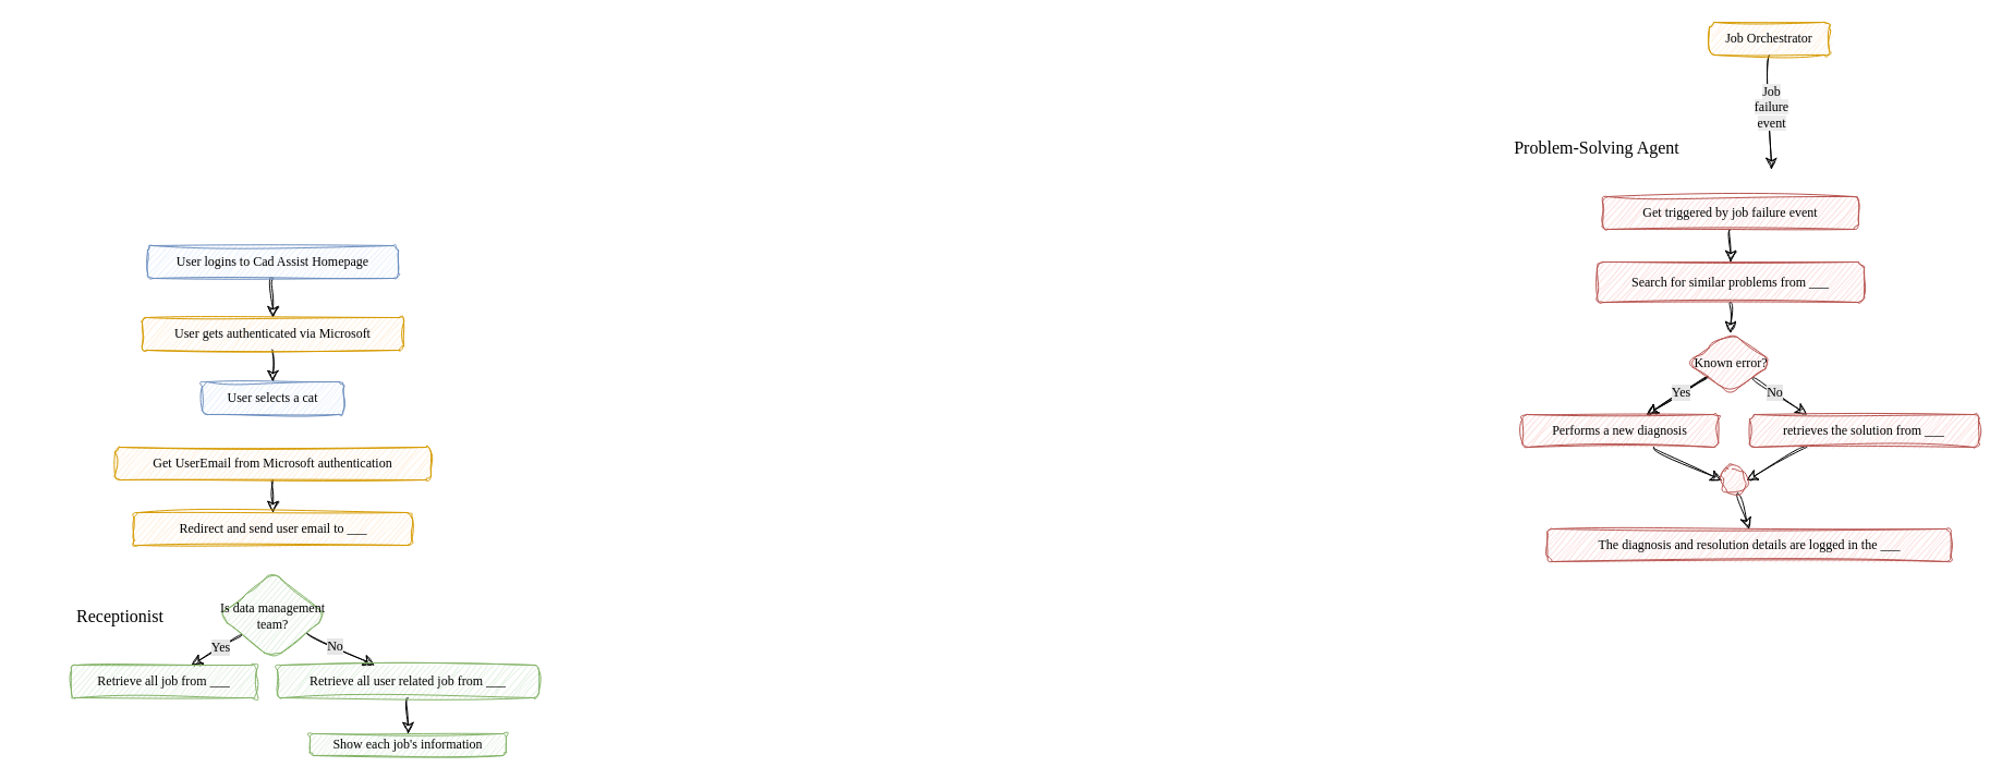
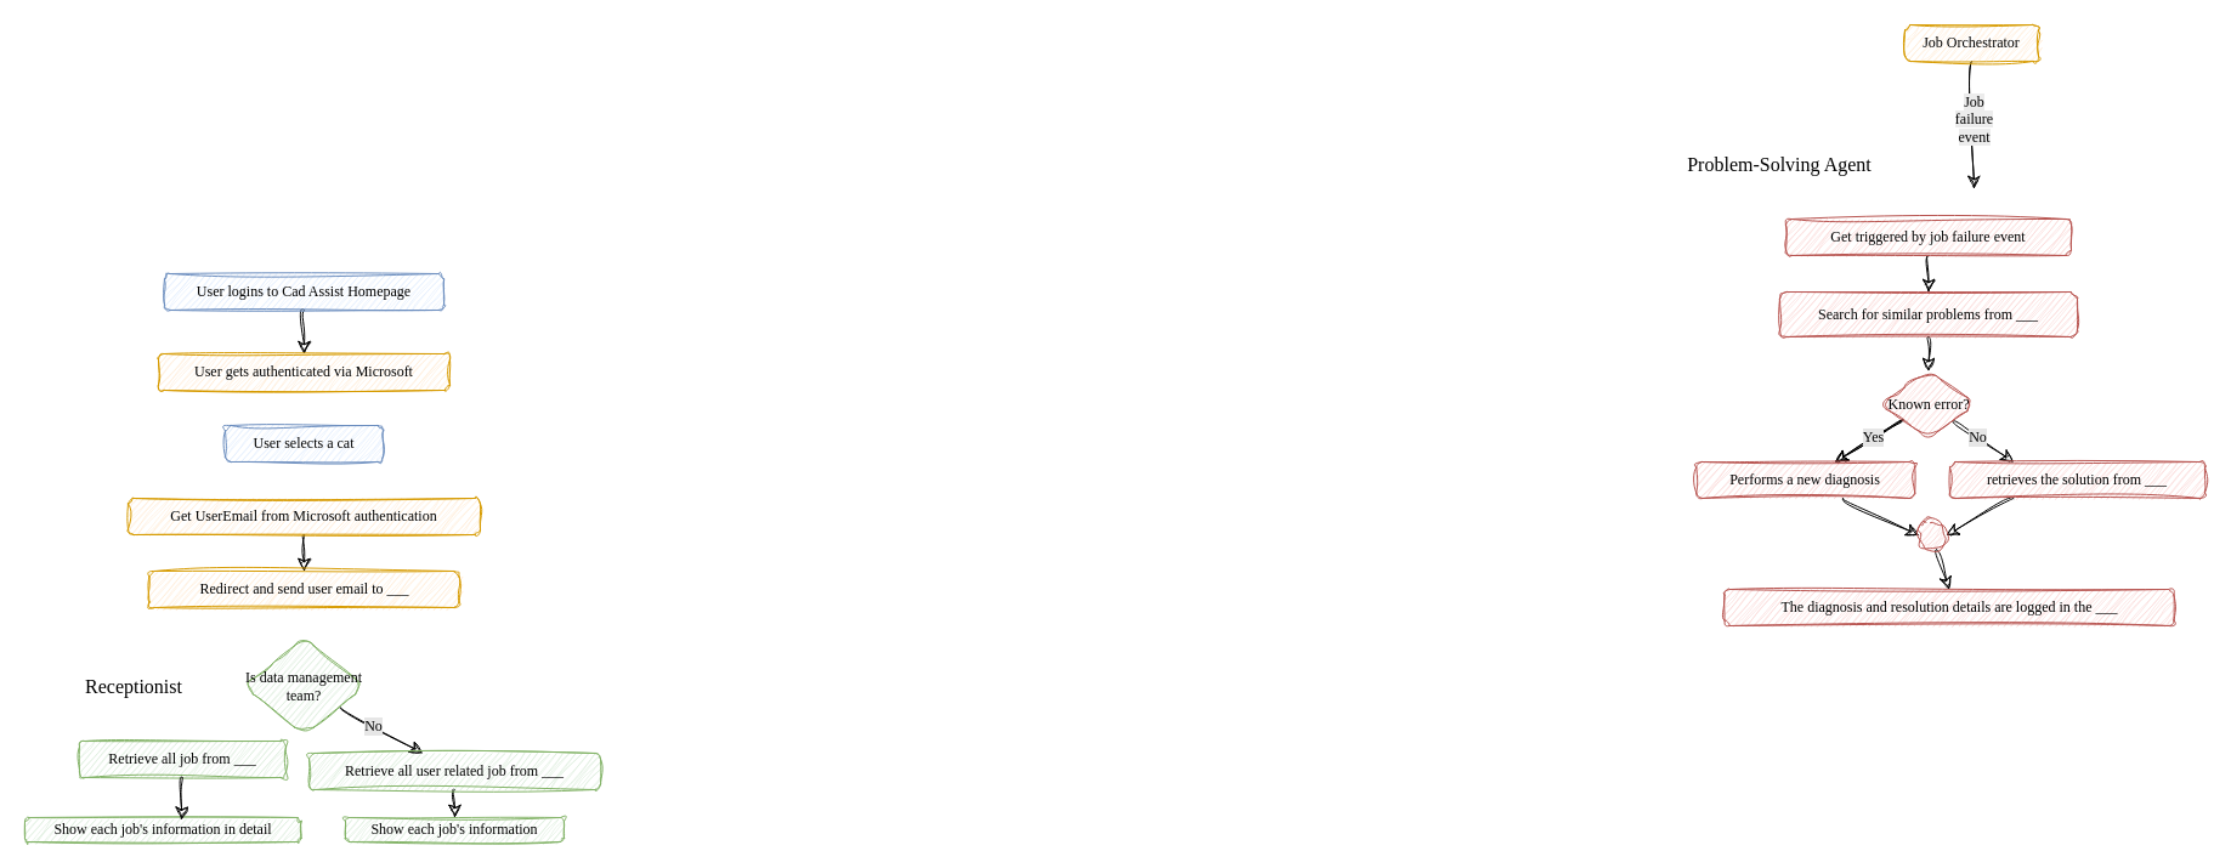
  <mxCell id="0" />
  <mxCell id="1" parent="0" />
  <mxCell id="2" value="" style="edgeStyle=none;curved=1;rounded=0;sketch=1;hachureGap=4;jiggle=2;curveFitting=1;orthogonalLoop=1;jettySize=auto;html=1;fontFamily=Architects Daughter;fontSource=https%3A%2F%2Ffonts.googleapis.com%2Fcss%3Ffamily%3DArchitects%2BDaughter;fontSize=12;startSize=8;endSize=8;" edge="1" parent="1" source="3" target="5"><mxGeometry relative="1" as="geometry" /></mxCell>
  <mxCell id="3" value="User logins to Cad Assist Homepage" style="rounded=1;whiteSpace=wrap;html=1;sketch=1;hachureGap=4;jiggle=2;curveFitting=1;fontFamily=Architects Daughter;fontSource=https%3A%2F%2Ffonts.googleapis.com%2Fcss%3Ffamily%3DArchitects%2BDaughter;fillColor=#dae8fc;strokeColor=#6c8ebf;" vertex="1" parent="1"><mxGeometry x="135" y="225" width="230" height="30" as="geometry" /></mxCell>
- <mxCell id="4" value="" style="edgeStyle=none;curved=1;rounded=0;sketch=1;hachureGap=4;jiggle=2;curveFitting=1;orthogonalLoop=1;jettySize=auto;html=1;fontFamily=Architects Daughter;fontSource=https%3A%2F%2Ffonts.googleapis.com%2Fcss%3Ffamily%3DArchitects%2BDaughter;fontSize=12;startSize=8;endSize=8;" edge="1" parent="1" source="5" target="6"><mxGeometry relative="1" as="geometry" /></mxCell>
  <mxCell id="5" value="User gets authenticated via Microsoft" style="rounded=1;whiteSpace=wrap;html=1;sketch=1;hachureGap=4;jiggle=2;curveFitting=1;fontFamily=Architects Daughter;fontSource=https%3A%2F%2Ffonts.googleapis.com%2Fcss%3Ffamily%3DArchitects%2BDaughter;fillColor=#ffe6cc;strokeColor=#d79b00;" vertex="1" parent="1"><mxGeometry x="130" y="291" width="240" height="30" as="geometry" /></mxCell>
  <mxCell id="6" value="User selects a cat" style="rounded=1;whiteSpace=wrap;html=1;sketch=1;hachureGap=4;jiggle=2;curveFitting=1;fontFamily=Architects Daughter;fontSource=https%3A%2F%2Ffonts.googleapis.com%2Fcss%3Ffamily%3DArchitects%2BDaughter;fillColor=#dae8fc;strokeColor=#6c8ebf;" vertex="1" parent="1"><mxGeometry x="185" y="350" width="130" height="30" as="geometry" /></mxCell>
  <mxCell id="7" value="" style="edgeStyle=none;curved=1;rounded=0;sketch=1;hachureGap=4;jiggle=2;curveFitting=1;orthogonalLoop=1;jettySize=auto;html=1;fontFamily=Architects Daughter;fontSource=https%3A%2F%2Ffonts.googleapis.com%2Fcss%3Ffamily%3DArchitects%2BDaughter;fontSize=12;startSize=8;endSize=8;" edge="1" parent="1" source="8" target="9"><mxGeometry relative="1" as="geometry" /></mxCell>
  <mxCell id="8" value="Get UserEmail from Microsoft authentication" style="rounded=1;whiteSpace=wrap;html=1;sketch=1;hachureGap=4;jiggle=2;curveFitting=1;fontFamily=Architects Daughter;fontSource=https%3A%2F%2Ffonts.googleapis.com%2Fcss%3Ffamily%3DArchitects%2BDaughter;fillColor=#ffe6cc;strokeColor=#d79b00;" vertex="1" parent="1"><mxGeometry x="105" y="410" width="290" height="30" as="geometry" /></mxCell>
  <mxCell id="9" value="Redirect and send user email to ___" style="rounded=1;whiteSpace=wrap;html=1;sketch=1;hachureGap=4;jiggle=2;curveFitting=1;fontFamily=Architects Daughter;fontSource=https%3A%2F%2Ffonts.googleapis.com%2Fcss%3Ffamily%3DArchitects%2BDaughter;fillColor=#ffe6cc;strokeColor=#d79b00;" vertex="1" parent="1"><mxGeometry x="122.5" y="470" width="255" height="30" as="geometry" /></mxCell>
  <mxCell id="10" value="" style="endArrow=classic;html=1;rounded=0;sketch=1;hachureGap=4;jiggle=2;curveFitting=1;fontFamily=Architects Daughter;fontSource=https%3A%2F%2Ffonts.googleapis.com%2Fcss%3Ffamily%3DArchitects%2BDaughter;fontSize=12;startSize=8;endSize=8;curved=1;exitX=0.5;exitY=1;exitDx=0;exitDy=0;" edge="1" parent="1" source="12"><mxGeometry width="50" height="50" relative="1" as="geometry"><mxPoint x="1625" y="70" as="sourcePoint" /><mxPoint x="1625" y="155" as="targetPoint" /></mxGeometry></mxCell>
  <mxCell id="11" value="&lt;span style=&quot;text-wrap-mode: wrap; background-color: rgb(236, 236, 236);&quot;&gt;Job failure event&lt;/span&gt;" style="edgeLabel;html=1;align=center;verticalAlign=middle;resizable=0;points=[];fontSize=12;sketch=1;hachureGap=4;jiggle=2;curveFitting=1;fontFamily=Architects Daughter;fontSource=https%3A%2F%2Ffonts.googleapis.com%2Fcss%3Ffamily%3DArchitects%2BDaughter;" vertex="1" connectable="0" parent="10"><mxGeometry x="0.082" y="2" relative="1" as="geometry"><mxPoint x="-2" y="-9" as="offset" /></mxGeometry></mxCell>
  <mxCell id="12" value="Job Orchestrator" style="rounded=1;whiteSpace=wrap;html=1;sketch=1;hachureGap=4;jiggle=2;curveFitting=1;fontFamily=Architects Daughter;fontSource=https%3A%2F%2Ffonts.googleapis.com%2Fcss%3Ffamily%3DArchitects%2BDaughter;fillColor=#ffe6cc;strokeColor=#d79b00;" vertex="1" parent="1"><mxGeometry x="1568" y="20" width="110" height="30" as="geometry" /></mxCell>
  <mxCell id="13" value="Problem-Solving Agent" style="text;html=1;whiteSpace=wrap;strokeColor=none;fillColor=none;align=center;verticalAlign=middle;rounded=0;fontSize=16;fontFamily=Architects Daughter;fontSource=https%3A%2F%2Ffonts.googleapis.com%2Fcss%3Ffamily%3DArchitects%2BDaughter;" vertex="1" parent="1"><mxGeometry x="1375" y="120" width="180" height="30" as="geometry" /></mxCell>
  <mxCell id="14" style="edgeStyle=none;curved=1;rounded=0;sketch=1;hachureGap=4;jiggle=2;curveFitting=1;orthogonalLoop=1;jettySize=auto;html=1;entryX=0.5;entryY=0;entryDx=0;entryDy=0;fontFamily=Architects Daughter;fontSource=https%3A%2F%2Ffonts.googleapis.com%2Fcss%3Ffamily%3DArchitects%2BDaughter;fontSize=12;startSize=8;endSize=8;" edge="1" parent="1" source="15" target="17"><mxGeometry relative="1" as="geometry" /></mxCell>
  <mxCell id="15" value="Get triggered by job failure event" style="rounded=1;whiteSpace=wrap;html=1;sketch=1;hachureGap=4;jiggle=2;curveFitting=1;fontFamily=Architects Daughter;fontSource=https%3A%2F%2Ffonts.googleapis.com%2Fcss%3Ffamily%3DArchitects%2BDaughter;fillColor=#f8cecc;strokeColor=#b85450;" vertex="1" parent="1"><mxGeometry x="1470" y="180" width="235" height="30" as="geometry" /></mxCell>
  <mxCell id="16" value="" style="edgeStyle=none;curved=1;rounded=0;sketch=1;hachureGap=4;jiggle=2;curveFitting=1;orthogonalLoop=1;jettySize=auto;html=1;fontFamily=Architects Daughter;fontSource=https%3A%2F%2Ffonts.googleapis.com%2Fcss%3Ffamily%3DArchitects%2BDaughter;fontSize=12;startSize=8;endSize=8;" edge="1" parent="1" source="17" target="23"><mxGeometry relative="1" as="geometry" /></mxCell>
  <mxCell id="17" value="Search for similar problems from ___" style="rounded=1;whiteSpace=wrap;html=1;sketch=1;hachureGap=4;jiggle=2;curveFitting=1;fontFamily=Architects Daughter;fontSource=https%3A%2F%2Ffonts.googleapis.com%2Fcss%3Ffamily%3DArchitects%2BDaughter;fillColor=#f8cecc;strokeColor=#b85450;" vertex="1" parent="1"><mxGeometry x="1465" y="240" width="245" height="37" as="geometry" /></mxCell>
  <mxCell id="18" value="" style="edgeStyle=none;curved=1;rounded=0;sketch=1;hachureGap=4;jiggle=2;curveFitting=1;orthogonalLoop=1;jettySize=auto;html=1;fontFamily=Architects Daughter;fontSource=https%3A%2F%2Ffonts.googleapis.com%2Fcss%3Ffamily%3DArchitects%2BDaughter;fontSize=12;startSize=8;endSize=8;" edge="1" parent="1" source="23" target="25"><mxGeometry relative="1" as="geometry" /></mxCell>
  <mxCell id="19" value="" style="edgeStyle=none;curved=1;rounded=0;sketch=1;hachureGap=4;jiggle=2;curveFitting=1;orthogonalLoop=1;jettySize=auto;html=1;fontFamily=Architects Daughter;fontSource=https%3A%2F%2Ffonts.googleapis.com%2Fcss%3Ffamily%3DArchitects%2BDaughter;fontSize=12;startSize=8;endSize=8;" edge="1" parent="1" source="23" target="25"><mxGeometry relative="1" as="geometry" /></mxCell>
  <mxCell id="20" value="Yes" style="edgeLabel;html=1;align=center;verticalAlign=middle;resizable=0;points=[];fontSize=12;sketch=1;hachureGap=4;jiggle=2;curveFitting=1;fontFamily=Architects Daughter;fontSource=https%3A%2F%2Ffonts.googleapis.com%2Fcss%3Ffamily%3DArchitects%2BDaughter;labelBorderColor=none;labelBackgroundColor=#E6E6E6;" vertex="1" connectable="0" parent="19"><mxGeometry x="-0.11" relative="1" as="geometry"><mxPoint y="-1" as="offset" /></mxGeometry></mxCell>
  <mxCell id="21" value="" style="edgeStyle=none;curved=1;rounded=0;sketch=1;hachureGap=4;jiggle=2;curveFitting=1;orthogonalLoop=1;jettySize=auto;html=1;fontFamily=Architects Daughter;fontSource=https%3A%2F%2Ffonts.googleapis.com%2Fcss%3Ffamily%3DArchitects%2BDaughter;fontSize=12;startSize=8;endSize=8;entryX=0.25;entryY=0;entryDx=0;entryDy=0;" edge="1" parent="1" source="23" target="27"><mxGeometry relative="1" as="geometry" /></mxCell>
  <mxCell id="22" value="No" style="edgeLabel;html=1;align=center;verticalAlign=middle;resizable=0;points=[];fontSize=12;sketch=1;hachureGap=4;jiggle=2;curveFitting=1;fontFamily=Architects Daughter;fontSource=https%3A%2F%2Ffonts.googleapis.com%2Fcss%3Ffamily%3DArchitects%2BDaughter;labelBackgroundColor=#E6E6E6;" vertex="1" connectable="0" parent="21"><mxGeometry x="0.079" relative="1" as="geometry"><mxPoint x="-7" y="-5" as="offset" /></mxGeometry></mxCell>
  <mxCell id="23" value="Known error?" style="rhombus;whiteSpace=wrap;html=1;fontFamily=Architects Daughter;fillColor=#f8cecc;strokeColor=#b85450;rounded=1;sketch=1;hachureGap=4;jiggle=2;curveFitting=1;fontSource=https%3A%2F%2Ffonts.googleapis.com%2Fcss%3Ffamily%3DArchitects%2BDaughter;" vertex="1" parent="1"><mxGeometry x="1547.5" y="305" width="80" height="55" as="geometry" /></mxCell>
  <mxCell id="24" style="edgeStyle=none;curved=1;rounded=0;sketch=1;hachureGap=4;jiggle=2;curveFitting=1;orthogonalLoop=1;jettySize=auto;html=1;fontFamily=Architects Daughter;fontSource=https%3A%2F%2Ffonts.googleapis.com%2Fcss%3Ffamily%3DArchitects%2BDaughter;fontSize=12;startSize=8;endSize=8;entryX=0;entryY=0.5;entryDx=0;entryDy=0;" edge="1" parent="1" source="25" target="30"><mxGeometry relative="1" as="geometry"><mxPoint x="1605" y="530" as="targetPoint" /></mxGeometry></mxCell>
  <mxCell id="25" value="Performs a new diagnosis" style="whiteSpace=wrap;html=1;fontFamily=Architects Daughter;fillColor=#f8cecc;strokeColor=#b85450;rounded=1;sketch=1;hachureGap=4;jiggle=2;curveFitting=1;fontSource=https%3A%2F%2Ffonts.googleapis.com%2Fcss%3Ffamily%3DArchitects%2BDaughter;" vertex="1" parent="1"><mxGeometry x="1396.25" y="380" width="180" height="30" as="geometry" /></mxCell>
  <mxCell id="26" value="" style="edgeStyle=none;curved=1;rounded=0;sketch=1;hachureGap=4;jiggle=2;curveFitting=1;orthogonalLoop=1;jettySize=auto;html=1;fontFamily=Architects Daughter;fontSource=https%3A%2F%2Ffonts.googleapis.com%2Fcss%3Ffamily%3DArchitects%2BDaughter;fontSize=12;startSize=8;endSize=8;entryX=1;entryY=0.5;entryDx=0;entryDy=0;exitX=0.25;exitY=1;exitDx=0;exitDy=0;" edge="1" parent="1" source="27" target="30"><mxGeometry relative="1" as="geometry"><mxPoint x="1635" y="493" as="targetPoint" /></mxGeometry></mxCell>
  <mxCell id="27" value="retrieves the solution from ___" style="whiteSpace=wrap;html=1;fontFamily=Architects Daughter;fillColor=#f8cecc;strokeColor=#b85450;rounded=1;sketch=1;hachureGap=4;jiggle=2;curveFitting=1;fontSource=https%3A%2F%2Ffonts.googleapis.com%2Fcss%3Ffamily%3DArchitects%2BDaughter;" vertex="1" parent="1"><mxGeometry x="1605" y="380" width="210" height="30" as="geometry" /></mxCell>
  <mxCell id="28" value="&lt;span style=&quot;text-align: left;&quot;&gt;The diagnosis and resolution details are logged in the ___&lt;/span&gt;" style="whiteSpace=wrap;html=1;fontFamily=Architects Daughter;fillColor=#f8cecc;strokeColor=#b85450;rounded=1;sketch=1;hachureGap=4;jiggle=2;curveFitting=1;fontSource=https%3A%2F%2Ffonts.googleapis.com%2Fcss%3Ffamily%3DArchitects%2BDaughter;" vertex="1" parent="1"><mxGeometry x="1419.5" y="485" width="370" height="30" as="geometry" /></mxCell>
  <mxCell id="29" style="edgeStyle=none;curved=1;rounded=0;sketch=1;hachureGap=4;jiggle=2;curveFitting=1;orthogonalLoop=1;jettySize=auto;html=1;entryX=0.5;entryY=0;entryDx=0;entryDy=0;fontFamily=Architects Daughter;fontSource=https%3A%2F%2Ffonts.googleapis.com%2Fcss%3Ffamily%3DArchitects%2BDaughter;fontSize=12;startSize=8;endSize=8;" edge="1" parent="1" source="30" target="28"><mxGeometry relative="1" as="geometry" /></mxCell>
  <mxCell id="30" value="" style="ellipse;whiteSpace=wrap;html=1;fontFamily=Architects Daughter;fillColor=#f8cecc;strokeColor=#b85450;rounded=1;sketch=1;hachureGap=4;jiggle=2;curveFitting=1;fontSource=https%3A%2F%2Ffonts.googleapis.com%2Fcss%3Ffamily%3DArchitects%2BDaughter;" vertex="1" parent="1"><mxGeometry x="1579.5" y="428" width="22.5" height="25" as="geometry" /></mxCell>
  <mxCell id="31" value="Receptionist" style="text;html=1;whiteSpace=wrap;strokeColor=none;fillColor=none;align=center;verticalAlign=middle;rounded=0;fontSize=16;fontFamily=Architects Daughter;fontSource=https%3A%2F%2Ffonts.googleapis.com%2Fcss%3Ffamily%3DArchitects%2BDaughter;" vertex="1" parent="1"><mxGeometry x="20" y="550" width="180" height="30" as="geometry" /></mxCell>
- <mxCell id="32" value="" style="edgeStyle=none;curved=1;rounded=0;sketch=1;hachureGap=4;jiggle=2;curveFitting=1;orthogonalLoop=1;jettySize=auto;html=1;fontFamily=Architects Daughter;fontSource=https%3A%2F%2Ffonts.googleapis.com%2Fcss%3Ffamily%3DArchitects%2BDaughter;fontSize=12;startSize=8;endSize=8;" edge="1" parent="1" source="36" target="37"><mxGeometry relative="1" as="geometry" /></mxCell>
- <mxCell id="33" value="Yes" style="edgeLabel;html=1;align=center;verticalAlign=middle;resizable=0;points=[];fontSize=12;sketch=1;hachureGap=4;jiggle=2;curveFitting=1;fontFamily=Architects Daughter;fontSource=https%3A%2F%2Ffonts.googleapis.com%2Fcss%3Ffamily%3DArchitects%2BDaughter;labelBackgroundColor=#E6E6E6;" vertex="1" connectable="0" parent="32"><mxGeometry x="-0.132" y="-1" relative="1" as="geometry"><mxPoint as="offset" /></mxGeometry></mxCell>
  <mxCell id="34" value="" style="edgeStyle=none;curved=1;rounded=0;sketch=1;hachureGap=4;jiggle=2;curveFitting=1;orthogonalLoop=1;jettySize=auto;html=1;fontFamily=Architects Daughter;fontSource=https%3A%2F%2Ffonts.googleapis.com%2Fcss%3Ffamily%3DArchitects%2BDaughter;fontSize=12;startSize=8;endSize=8;" edge="1" parent="1" source="36" target="39"><mxGeometry relative="1" as="geometry" /></mxCell>
  <mxCell id="35" value="No" style="edgeLabel;html=1;align=center;verticalAlign=middle;resizable=0;points=[];fontSize=12;sketch=1;hachureGap=4;jiggle=2;curveFitting=1;fontFamily=Architects Daughter;fontSource=https%3A%2F%2Ffonts.googleapis.com%2Fcss%3Ffamily%3DArchitects%2BDaughter;labelBackgroundColor=#E6E6E6;" vertex="1" connectable="0" parent="34"><mxGeometry x="-0.241" y="-1" relative="1" as="geometry"><mxPoint x="2" as="offset" /></mxGeometry></mxCell>
  <mxCell id="36" value="Is data management team?" style="rhombus;whiteSpace=wrap;html=1;fontFamily=Architects Daughter;fillColor=#d5e8d4;strokeColor=#82b366;rounded=1;sketch=1;hachureGap=4;jiggle=2;curveFitting=1;fontSource=https%3A%2F%2Ffonts.googleapis.com%2Fcss%3Ffamily%3DArchitects%2BDaughter;" vertex="1" parent="1"><mxGeometry x="200" y="525" width="100" height="80" as="geometry" /></mxCell>
  <mxCell id="37" value="Retrieve all job from ___" style="whiteSpace=wrap;html=1;fontFamily=Architects Daughter;fillColor=#d5e8d4;strokeColor=#82b366;rounded=1;sketch=1;hachureGap=4;jiggle=2;curveFitting=1;fontSource=https%3A%2F%2Ffonts.googleapis.com%2Fcss%3Ffamily%3DArchitects%2BDaughter;" vertex="1" parent="1"><mxGeometry x="65" y="610" width="170" height="30" as="geometry" /></mxCell>
  <mxCell id="38" style="edgeStyle=none;curved=1;rounded=0;sketch=1;hachureGap=4;jiggle=2;curveFitting=1;orthogonalLoop=1;jettySize=auto;html=1;entryX=0.5;entryY=0;entryDx=0;entryDy=0;fontFamily=Architects Daughter;fontSource=https%3A%2F%2Ffonts.googleapis.com%2Fcss%3Ffamily%3DArchitects%2BDaughter;fontSize=12;startSize=8;endSize=8;" edge="1" parent="1" source="39" target="40"><mxGeometry relative="1" as="geometry" /></mxCell>
- <mxCell id="39" value="Retrieve all user related job from ___" style="whiteSpace=wrap;html=1;fontFamily=Architects Daughter;fillColor=#d5e8d4;strokeColor=#82b366;rounded=1;sketch=1;hachureGap=4;jiggle=2;curveFitting=1;fontSource=https%3A%2F%2Ffonts.googleapis.com%2Fcss%3Ffamily%3DArchitects%2BDaughter;" vertex="1" parent="1"><mxGeometry x="254" y="610" width="240" height="30" as="geometry" /></mxCell>
+ <mxCell id="39" value="Retrieve all user related job from ___" style="whiteSpace=wrap;html=1;fontFamily=Architects Daughter;fillColor=#d5e8d4;strokeColor=#82b366;rounded=1;sketch=1;hachureGap=4;jiggle=2;curveFitting=1;fontSource=https%3A%2F%2Ffonts.googleapis.com%2Fcss%3Ffamily%3DArchitects%2BDaughter;" vertex="1" parent="1"><mxGeometry x="254" y="620" width="240" height="30" as="geometry" /></mxCell>
  <mxCell id="40" value="Show each job's information" style="whiteSpace=wrap;html=1;fontFamily=Architects Daughter;fillColor=#d5e8d4;strokeColor=#82b366;rounded=1;sketch=1;hachureGap=4;jiggle=2;curveFitting=1;fontSource=https%3A%2F%2Ffonts.googleapis.com%2Fcss%3Ffamily%3DArchitects%2BDaughter;" vertex="1" parent="1"><mxGeometry x="284" y="673" width="180" height="20" as="geometry" /></mxCell>
+ <mxCell id="41" value="Show each job's information in detail" style="whiteSpace=wrap;html=1;fontFamily=Architects Daughter;fillColor=#d5e8d4;strokeColor=#82b366;rounded=1;sketch=1;hachureGap=4;jiggle=2;curveFitting=1;fontSource=https%3A%2F%2Ffonts.googleapis.com%2Fcss%3Ffamily%3DArchitects%2BDaughter;" vertex="1" parent="1"><mxGeometry x="20" y="673" width="227.5" height="20" as="geometry" /></mxCell>
+ <mxCell id="42" style="edgeStyle=none;curved=1;rounded=0;sketch=1;hachureGap=4;jiggle=2;curveFitting=1;orthogonalLoop=1;jettySize=auto;html=1;entryX=0.567;entryY=0.086;entryDx=0;entryDy=0;entryPerimeter=0;fontFamily=Architects Daughter;fontSource=https%3A%2F%2Ffonts.googleapis.com%2Fcss%3Ffamily%3DArchitects%2BDaughter;fontSize=12;startSize=8;endSize=8;" edge="1" parent="1" source="37" target="41"><mxGeometry relative="1" as="geometry" /></mxCell>
